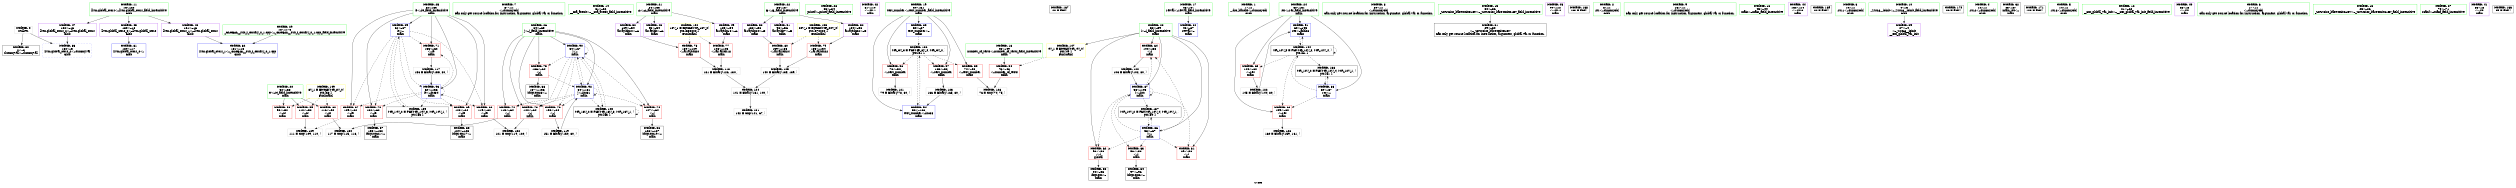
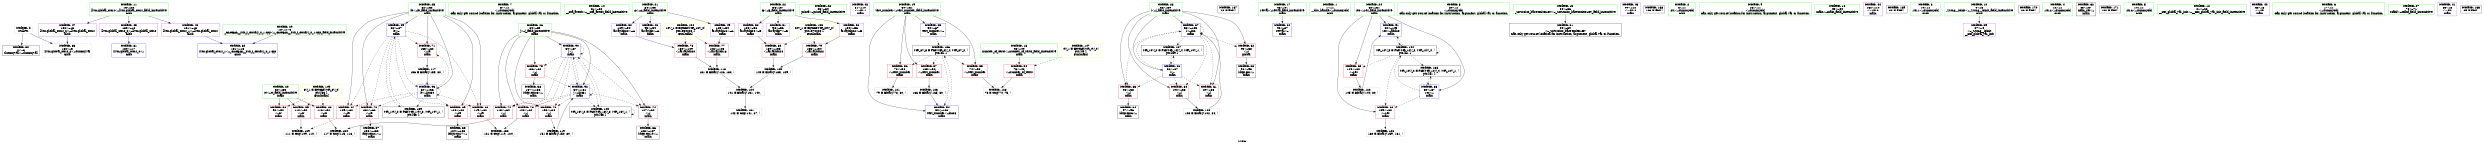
  digraph {
    label=SVFG
    node [color=green shape=record]
    edge [style=solid]
    n1 [color=grey label="{NodeID: 0\nNullPtr}"]
    n2 [color=black label="{NodeID: 30\n2\<--3\ndummyVal\<--dummyVal\n}"]
    n3 [color=blue label="{NodeID: 83\n182\<--3\nllvm.global_ctors_2\<--dummyVal\nGlob }" style=dotted]
    n4 [color=blue label="{NodeID: 90\n64\<--67\nj\<--\nmain\n}"]
    n5 [color=red label="{NodeID: 72\n115\<--64\n\<--j\nmain\n}"]
    n6 [color=red label="{NodeID: 73\n120\<--64\n\<--j\nmain\n}"]
    n7 [color=red label="{NodeID: 74\n127\<--64\n\<--j\nmain\n}"]
    n8 [color=red label="{NodeID: 75\n136\<--64\n\<--j\nmain\n}"]
    n9 [color=red label="{NodeID: 76\n150\<--64\n\<--j\nmain\n}"]
    n10 [color=blue label="{NodeID: 92\n64\<--151\nj\<--inc31\nmain\n}"]
    n11 [color=black label="{NodeID: 140\nMR_16V_2 = PHI(MR_16V_3, MR_16V_1, )\npts\{65 \}\n}"]
    n12 [color=grey label="{NodeID: 130\n117 = cmp(115, 116, )\n}"]
    n13 [color=grey label="{NodeID: 132\n121 = cmp(119, 120, )\n}"]
    n14 [color=black label="{NodeID: 36\n128\<--127\nidxprom19\<--\nmain\n}"]
    n15 [color=black label="{NodeID: 38\n137\<--136\nidxprom23\<--\nmain\n}"]
    n16 [color=grey label="{NodeID: 119\n151 = Binary(150, 80, )\n}"]
    n17 [label="{NodeID: 7\n67\<--1\n\<--dummyObj\nCan only get source location for instruction, argument, global var or function.}"]
    n18 [label="{NodeID: 14\n31\<--32\n__cxa_atexit\<--__cxa_atexit_field_insensitive\n}"]
    n19 [label="{NodeID: 21\n54\<--55\nA\<--A_field_insensitive\nmain\n}"]
    n20 [color=purple label="{NodeID: 48\n95\<--54\narrayidx\<--A\nmain\n}"]
    n21 [color=purple label="{NodeID: 49\n125\<--54\narrayidx18\<--A\nmain\n}"]
    n22 [color=purple label="{NodeID: 50\n129\<--54\narrayidx20\<--A\nmain\n}"]
    n23 [color=red label="{NodeID: 77\n126\<--125\n\<--arrayidx18\nmain\n}"]
    n24 [color=red label="{NodeID: 78\n130\<--129\n\<--arrayidx20\nmain\n}"]
    n25 [color=grey label="{NodeID: 118\n131 = Binary(126, 130, )\n}"]
    n26 [label="{NodeID: 28\n83\<--84\nprintf\<--printf_field_insensitive\n}"]
    n27 [color=grey label="{NodeID: 124\n141 = Binary(131, 140, )\n}"]
    n28 [color=grey label="{NodeID: 131\n142 = cmp(141, 67, )\n}"]
    n29 [color=black label="{NodeID: 35\n124\<--123\nidxprom17\<--\nmain\n}"]
    n30 [color=grey label="{NodeID: 125\n140 = Binary(135, 139, )\n}"]
    n31 [color=purple label="{NodeID: 42\n81\<--10\n\<--.str.1\nmain\n}"]
    n32 [color=black label="{NodeID: 139\nMR_14V_2 = PHI(MR_14V_3, MR_14V_1, )\npts\{63 \}\n}"]
    n33 [color=blue label="{NodeID: 89\n62\<--67\ni9\<--\nmain\n}"]
    n34 [color=red label="{NodeID: 70\n132\<--62\n\<--i9\nmain\n}"]
    n35 [color=red label="{NodeID: 71\n155\<--62\n\<--i9\nmain\n}"]
    n36 [color=blue label="{NodeID: 93\n62\<--156\ni9\<--inc34\nmain\n}"]
    n37 [color=red label="{NodeID: 67\n109\<--62\n\<--i9\nmain\n}"]
    n38 [color=red label="{NodeID: 68\n119\<--62\n\<--i9\nmain\n}"]
    n39 [color=red label="{NodeID: 69\n123\<--62\n\<--i9\nmain\n}"]
    n40 [color=black label="{NodeID: 37\n133\<--132\nidxprom21\<--\nmain\n}"]
    n41 [color=grey label="{NodeID: 117\n156 = Binary(155, 80, )\n}"]
    n42 [color=grey label="{NodeID: 129\n111 = cmp(109, 110, )\n}"]
    n43 [color=red label="{NodeID: 56\n78\<--50\n\<--test_number\nmain\n}"]
    n44 [color=grey label="{NodeID: 121\n79 = Binary(78, 80, )\n}"]
    n45 [color=red label="{NodeID: 63\n96\<--58\n\<--i\nmain\n}"]
    n46 [color=black label="{NodeID: 34\n97\<--96\nidxprom6\<--\nmain\n}"]
    n47 [color=black label="{NodeID: 167\n28 = PHI()\n}"]
    n48 [color=blue label="{NodeID: 84\n46\<--67\nretval\<--\nmain\n}"]
    n49 [label="{NodeID: 1\n7\<--1\n__dso_handle\<--dummyObj\nGlob }"]
    n50 [color=blue label="{NodeID: 91\n60\<--145\nres\<--add28\nmain\n}"]
    n51 [color=black label="{NodeID: 144\nMR_12V_5 = PHI(MR_12V_8, MR_12V_4, )\npts\{61 \}\n}"]
    n52 [color=red label="{NodeID: 65\n144\<--60\n\<--res\nmain\n}"]
    n53 [color=red label="{NodeID: 66\n159\<--60\n\<--res\nmain\n}"]
    n54 [color=black label="{NodeID: 138\nMR_12V_2 = PHI(MR_12V_4, MR_12V_1, )\npts\{61 \}\n}"]
    n55 [color=grey label="{NodeID: 122\n145 = Binary(144, 80, )\n}"]
    n56 [color=grey label="{NodeID: 126\n160 = Binary(159, 161, )\n}"]
    n57 [color=blue label="{NodeID: 88\n60\<--67\nres\<--\nmain\n}"]
    n58 [label="{NodeID: 8\n80\<--1\n\<--dummyObj\nCan only get source location for instruction, argument, global var or function.}"]
    n59 [label="{NodeID: 15\n30\<--36\n_ZNSt8ios_base4InitD1Ev\<--_ZNSt8ios_base4InitD1Ev_field_insensitive\n}"]
    n60 [color=black label="{NodeID: 31\n29\<--30\n\<--_ZNSt8ios_base4InitD1Ev\nCan only get source location for instruction, argument, global var or function.}"]
    n61 [label="{NodeID: 22\n56\<--57\nB\<--B_field_insensitive\nmain\n}"]
    n62 [color=purple label="{NodeID: 51\n98\<--56\narrayidx7\<--B\nmain\n}"]
    n63 [color=purple label="{NodeID: 52\n134\<--56\narrayidx22\<--B\nmain\n}"]
    n64 [color=purple label="{NodeID: 53\n138\<--56\narrayidx24\<--B\nmain\n}"]
    n65 [color=red label="{NodeID: 79\n135\<--134\n\<--arrayidx22\nmain\n}"]
    n66 [color=red label="{NodeID: 80\n139\<--138\n\<--arrayidx24\nmain\n}"]
    n67 [label="{NodeID: 29\n18\<--176\n_GLOBAL__sub_I_Onufry_0_1.cpp\<--_GLOBAL__sub_I_Onufry_0_1.cpp_field_insensitive\n}"]
    n68 [color=blue label="{NodeID: 82\n181\<--18\nllvm.global_ctors_1\<--_GLOBAL__sub_I_Onufry_0_1.cpp\nGlob }"]
    n69 [color=purple label="{NodeID: 43\n99\<--12\n\<--.str.2\nmain\n}"]
    n70 [color=red label="{NodeID: 57\n165\<--50\n\<--test_number\nmain\n}"]
    n71 [color=grey label="{NodeID: 123\n166 = Binary(165, 80, )\n}"]
    n72 [color=blue label="{NodeID: 94\n50\<--166\ntest_number\<--inc38\nmain\n}"]
    n73 [color=black label="{NodeID: 136\nMR_6V_3 = PHI(MR_6V_4, MR_6V_2, )\npts\{51 \}\n}"]
    n74 [color=yellow label="{NodeID: 147\n4V_1 = ENCHI(MR_4V_0)\npts\{49 \}\nFun[main]}" style=double]
    n75 [color=red label="{NodeID: 54\n75\<--48\n\<--number_of_tests\nmain\n}"]
    n76 [color=grey label="{NodeID: 128\n76 = cmp(74, 75, )\n}"]
    n77 [color=red label="{NodeID: 64\n102\<--58\n\<--i\nmain\n}"]
    n78 [color=grey label="{NodeID: 120\n103 = Binary(102, 80, )\n}"]
    n79 [color=blue label="{NodeID: 87\n58\<--103\ni\<--inc\nmain\n}"]
    n80 [color=red label="{NodeID: 61\n89\<--58\n\<--i\nmain\n}"]
    n81 [color=red label="{NodeID: 62\n93\<--58\n\<--i\nglobal\n}"]
    n82 [color=black label="{NodeID: 137\nMR_10V_2 = PHI(MR_10V_4, MR_10V_1, )\npts\{59 \}\n}"]
    n83 [color=yellow label="{NodeID: 154\n18V_1 = ENCHI(MR_18V_0)\npts\{550000 \}\nFun[main]}" style=double]
    n84 [color=black label="{NodeID: 168\n163 = PHI()\n}"]
    n85 [color=blue label="{NodeID: 85\n50\<--67\ntest_number\<--\nmain\n}"]
    n86 [color=red label="{NodeID: 55\n74\<--50\n\<--test_number\nmain\n}"]
    n87 [label="{NodeID: 2\n8\<--1\n.str\<--dummyObj\nGlob }"]
    n88 [label="{NodeID: 9\n161\<--1\n\<--dummyObj\nCan only get source location for instruction, argument, global var or function.}"]
    n89 [label="{NodeID: 16\n43\<--44\nmain\<--main_field_insensitive\n}"]
    n90 [label="{NodeID: 23\n58\<--59\ni\<--i_field_insensitive\nmain\n}"]
    n91 [color=blue label="{NodeID: 86\n58\<--67\ni\<--\nmain\n}"]
    n92 [color=black label="{NodeID: 33\n94\<--93\nidxprom\<--\nmain\n}"]
    n93 [color=purple label="{NodeID: 44\n162\<--14\n\<--.str.3\nmain\n}"]
    n94 [color=red label="{NodeID: 58\n90\<--52\n\<--N\nmain\n}"]
    n95 [color=yellow label="{NodeID: 155\n20V_1 = ENCHI(MR_20V_0)\npts\{570000 \}\nFun[main]}" style=double]
    n96 [color=black label="{NodeID: 169\n82 = PHI()\n}"]
    n97 [label="{NodeID: 3\n10\<--1\n.str.1\<--dummyObj\nGlob }"]
    n98 [label="{NodeID: 10\n4\<--6\n_ZStL8__ioinit\<--_ZStL8__ioinit_field_insensitive\nGlob }"]
    n99 [color=purple label="{NodeID: 39\n27\<--4\n\<--_ZStL8__ioinit\n__cxx_global_var_init\n}"]
    n100 [label="{NodeID: 17\n46\<--47\nretval\<--retval_field_insensitive\nmain\n}"]
    n101 [label="{NodeID: 24\n60\<--61\nres\<--res_field_insensitive\nmain\n}"]
    n102 [color=purple label="{NodeID: 45\n180\<--16\nllvm.global_ctors_0\<--llvm.global_ctors\nGlob }"]
    n103 [color=blue label="{NodeID: 81\n180\<--17\nllvm.global_ctors_0\<--\nGlob }"]
    n104 [color=red label="{NodeID: 59\n110\<--52\n\<--N\nmain\n}"]
    n105 [color=yellow label="{NodeID: 149\n8V_1 = ENCHI(MR_8V_0)\npts\{53 \}\nFun[main]}" style=double]
    n106 [color=red label="{NodeID: 60\n116\<--52\n\<--N\nmain\n}"]
    n107 [color=black label="{NodeID: 170\n86 = PHI()\n}"]
    n108 [label="{NodeID: 4\n12\<--1\n.str.2\<--dummyObj\nGlob }"]
    n109 [label="{NodeID: 11\n16\<--20\nllvm.global_ctors\<--llvm.global_ctors_field_insensitive\nGlob }"]
    n110 [color=purple label="{NodeID: 46\n181\<--16\nllvm.global_ctors_1\<--llvm.global_ctors\nGlob }"]
    n111 [color=purple label="{NodeID: 47\n182\<--16\nllvm.global_ctors_2\<--llvm.global_ctors\nGlob }"]
    n112 [label="{NodeID: 18\n48\<--49\nnumber_of_tests\<--number_of_tests_field_insensitive\nmain\n}"]
    n113 [label="{NodeID: 25\n62\<--63\ni9\<--i9_field_insensitive\nmain\n}"]
    n114 [color=black label="{NodeID: 32\n45\<--67\nmain_ret\<--\nmain\n}"]
    n115 [color=black label="{NodeID: 171\n100 = PHI()\n}"]
    n116 [label="{NodeID: 5\n14\<--1\n.str.3\<--dummyObj\nGlob }"]
    n117 [label="{NodeID: 12\n21\<--22\n__cxx_global_var_init\<--__cxx_global_var_init_field_insensitive\n}"]
    n118 [label="{NodeID: 19\n50\<--51\ntest_number\<--test_number_field_insensitive\nmain\n}"]
    n119 [label="{NodeID: 26\n64\<--65\nj\<--j_field_insensitive\nmain\n}"]
    n120 [color=purple label="{NodeID: 40\n68\<--8\n\<--.str\nmain\n}"]
    n121 [label="{NodeID: 6\n17\<--1\n\<--dummyObj\nCan only get source location for instruction, argument, global var or function.}"]
-   n122 [label="{NodeID: 13\n25\<--26\n_ZNSt8ios_base4InitC1Ev\<--_ZNSt8ios_base4InitC1Ev_field_insensitive\n}"]
    n123 [label="{NodeID: 20\n52\<--53\nN\<--N_field_insensitive\nmain\n}"]
    n124 [label="{NodeID: 27\n70\<--71\nscanf\<--scanf_field_insensitive\n}"]
    n125 [color=purple label="{NodeID: 41\n85\<--8\n\<--.str\nmain\n}"]
    n126 [color=black label="{NodeID: 166\n69 = PHI()\n}"]
    n1 -> n2
    n1 -> n3
    n4 -> n4 [style=dashed]
    n4 -> n5 [style=dashed]
    n4 -> n6 [style=dashed]
    n4 -> n7 [style=dashed]
    n4 -> n8 [style=dashed]
    n4 -> n9 [style=dashed]
    n4 -> n10 [style=dashed]
    n4 -> n11 [style=dashed]
    n5 -> n12
    n6 -> n13
    n7 -> n14
    n8 -> n10 [style=dashed]
    n8 -> n15
    n9 -> n16
    n10 -> n4 [style=dashed]
    n10 -> n5 [style=dashed]
    n10 -> n6 [style=dashed]
    n10 -> n7 [style=dashed]
    n10 -> n9 [style=dashed]
    n10 -> n10 [style=dashed]
    n10 -> n11 [style=dashed]
    n11 -> n4 [style=dashed]
    n11 -> n11 [style=dashed]
    n16 -> n10
    n19 -> n20
    n19 -> n21
    n19 -> n22
    n21 -> n23
    n22 -> n24
    n23 -> n25
    n24 -> n25
    n25 -> n27
    n27 -> n28
    n30 -> n27
    n32 -> n33 [style=dashed]
    n33 -> n32 [style=dashed]
    n33 -> n34 [style=dashed]
    n33 -> n35 [style=dashed]
    n33 -> n36 [style=dashed]
    n33 -> n37 [style=dashed]
    n33 -> n38 [style=dashed]
    n33 -> n39 [style=dashed]
    n34 -> n40
    n35 -> n41
    n36 -> n32 [style=dashed]
    n36 -> n34 [style=dashed]
    n36 -> n35 [style=dashed]
    n36 -> n36 [style=dashed]
    n36 -> n37 [style=dashed]
    n36 -> n38 [style=dashed]
    n36 -> n39 [style=dashed]
    n37 -> n42 [style=dashed]
    n38 -> n13
    n39 -> n29
    n41 -> n36
    n43 -> n44
    n45 -> n46
    n50 -> n51 [style=dashed]
    n51 -> n50 [style=dashed]
    n51 -> n51 [style=dashed]
    n51 -> n52 [style=dashed]
    n51 -> n53 [style=dashed]
    n51 -> n54 [style=dashed]
    n52 -> n55
    n53 -> n56
    n54 -> n57 [style=dashed]
    n55 -> n50
    n57 -> n51 [style=dashed]
    n57 -> n53 [style=dashed]
    n57 -> n54 [style=dashed]
    n59 -> n60
    n61 -> n62
    n61 -> n63
    n61 -> n64
    n63 -> n65
    n64 -> n66
    n65 -> n30
    n66 -> n30
    n67 -> n68
    n70 -> n71
    n71 -> n72
    n72 -> n73 [style=dashed]
    n73 -> n43 [style=dashed]
    n73 -> n70 [style=dashed]
    n73 -> n72 [style=dashed]
    n73 -> n86 [style=dashed]
    n74 -> n75 [style=dashed]
    n75 -> n76
    n77 -> n78
    n78 -> n79
    n79 -> n45 [style=dashed]
    n79 -> n77 [style=dashed]
    n79 -> n79 [style=dashed]
    n79 -> n80 [style=dashed]
    n79 -> n81 [style=dashed]
    n79 -> n82 [style=dashed]
    n81 -> n92
    n82 -> n91 [style=dashed]
    n83 -> n23 [style=dashed]
    n83 -> n24 [style=dashed]
    n85 -> n73 [style=dashed]
    n86 -> n76
-   n90 -> n74
+   n90 -> n45
    n90 -> n77
    n90 -> n79
    n90 -> n80
    n90 -> n81
    n90 -> n91
    n91 -> n45 [style=dashed]
    n91 -> n77 [style=dashed]
    n91 -> n79 [style=dashed]
    n91 -> n80 [style=dashed]
-   n91 -> n81 [style=dashed]
    n91 -> n82 [style=dashed]
    n95 -> n65 [style=dashed]
    n95 -> n66 [style=dashed]
    n98 -> n99
    n100 -> n48
    n101 -> n50
    n101 -> n52
    n101 -> n53
    n101 -> n57
    n102 -> n103
    n104 -> n42
    n105 -> n94 [style=dashed]
    n105 -> n104 [style=dashed]
    n105 -> n106 [style=dashed]
    n106 -> n12
    n109 -> n102
    n109 -> n110
    n109 -> n111
    n110 -> n68
    n111 -> n3
    n112 -> n75
    n113 -> n33
    n113 -> n34
    n113 -> n35
    n113 -> n36
    n113 -> n37
    n113 -> n38
    n113 -> n39
    n118 -> n43
    n118 -> n70
    n118 -> n72
    n118 -> n85
    n118 -> n86
    n119 -> n4
    n119 -> n5
    n119 -> n6
    n119 -> n7
    n119 -> n8
    n119 -> n9
    n119 -> n10
    n123 -> n94
    n123 -> n104
    n123 -> n106
  }
